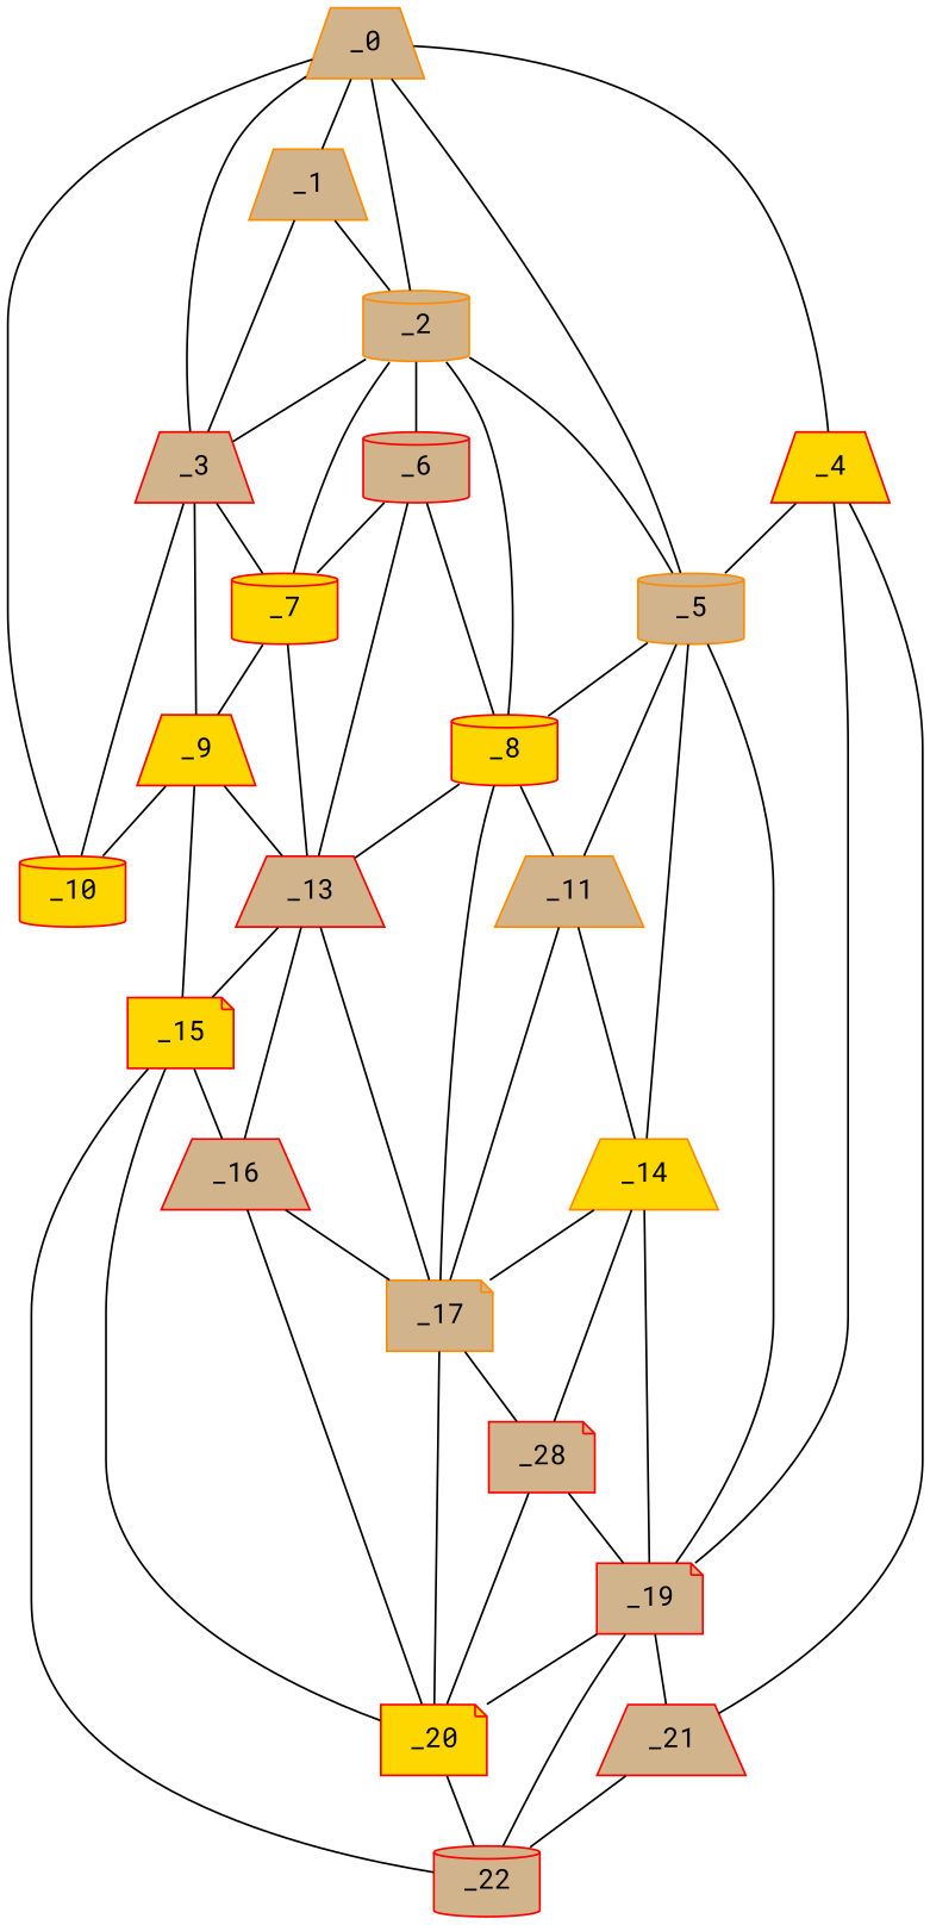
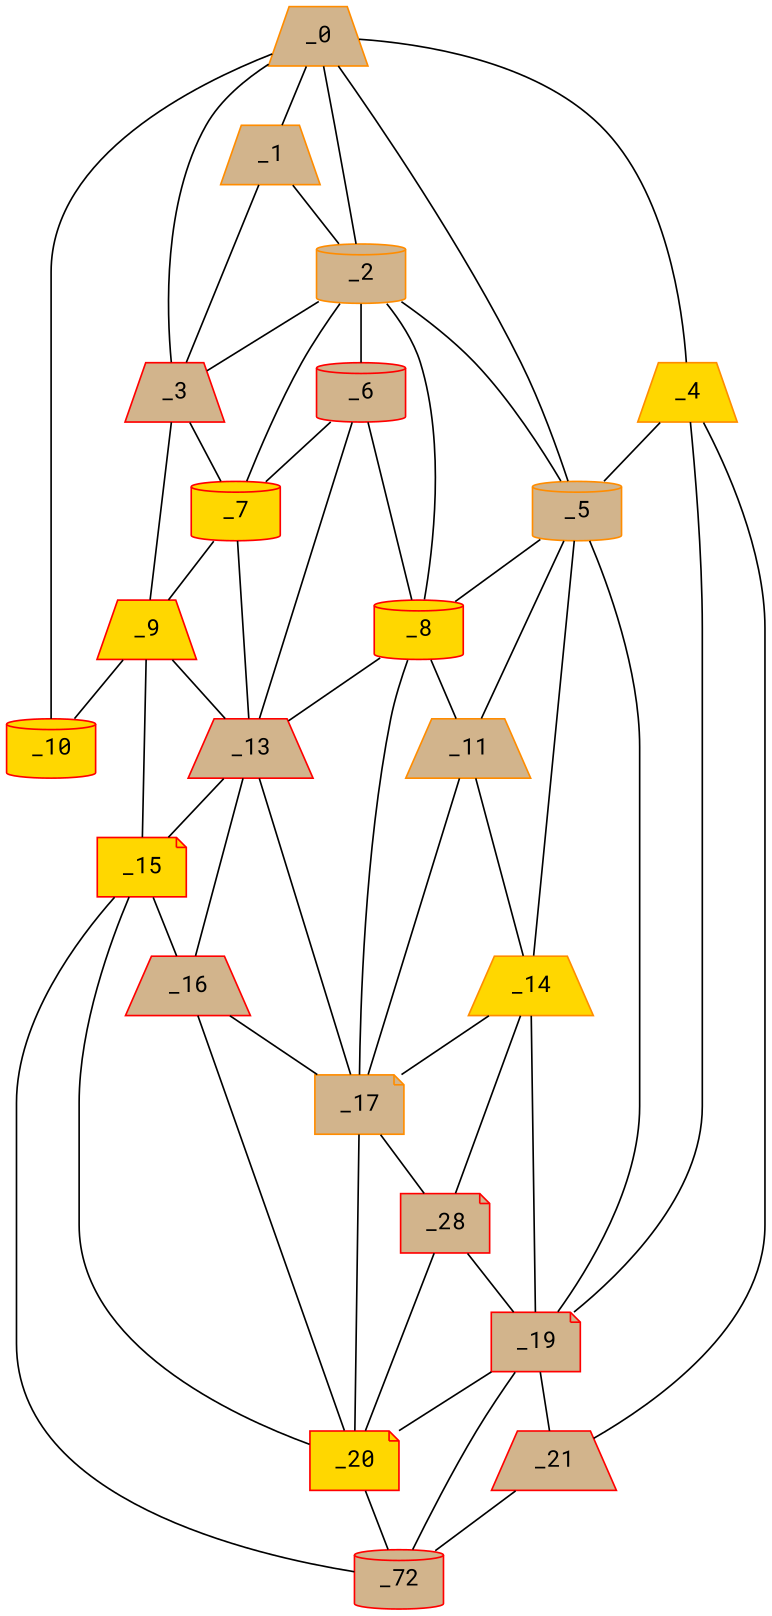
  graph {
    fontname="Roboto Mono"
    node [color=red fillcolor=tan fontname="Roboto Mono" shape=trapezium style=filled x=82 y=25]
    edge [fontname="Roboto Mono" valence=2]
    _0 [color=darkorange x=7 y=9]
    _1 [color=darkorange x=44]
    _2 [color=darkorange shape=cylinder x=48 y=32]
    _3 [x=52 y=19]
-   _4 [fillcolor=gold x=54 y=119]
+   _4 [color=darkorange fillcolor=gold x=54 y=119]
    _5 [color=darkorange shape=cylinder x=56 y=87]
    _10 [fillcolor=gold shape=cylinder x=66 y=6]
    _6 [shape=cylinder x=58 y=43]
    _7 [fillcolor=gold shape=cylinder x=60 y=34]
    _8 [fillcolor=gold shape=cylinder x=60 y=48]
    _9 [fillcolor=gold x=64 y=23]
    _19 [shape=note x=93 y=73]
    _21 [x=119 y=112]
    _11 [color=darkorange x=70 y=69]
    _14 [color=darkorange fillcolor=gold x=77 y=70]
    _13 [x=72 y=43]
    _17 [color=darkorange shape=note y=55]
    _15 [fillcolor=gold shape=note]
    _20 [fillcolor=gold shape=note x=103 y=71]
-   _22 [shape=cylinder x=120 y=82]
+   _22 [shape=cylinder x=120 y=82 label=_72]
    n21 [label=_28 shape=note x=90 y=68]
    _16 [y=39]
    _0 -- _1
    _0 -- _2
    _0 -- _3
    _0 -- _4 [valence=1]
    _0 -- _5 [valence=1]
    _0 -- _10 [valence=1]
    _1 -- _2 [valence=1]
    _1 -- _3
    _2 -- _3
    _2 -- _5
    _2 -- _6
    _2 -- _7 [valence=1]
    _2 -- _8 [valence=1]
-   _3 -- _10
    _3 -- _7
    _3 -- _9
    _4 -- _5
    _4 -- _19
    _4 -- _21 [valence=1]
    _5 -- _8
    _5 -- _19
    _5 -- _11
    _5 -- _14
    _6 -- _7
    _6 -- _8
    _6 -- _13
    _7 -- _9
    _7 -- _13
    _8 -- _11 [valence=1]
    _8 -- _13 [valence=1]
    _8 -- _17 [valence=1]
    _9 -- _10
    _9 -- _13 [valence=1]
    _9 -- _15 [valence=1]
    _19 -- _21
    _19 -- _20
    _19 -- _22
    _21 -- _22 [valence=1]
    _11 -- _14 [valence=1]
    _11 -- _17
    _14 -- _19 [valence=1]
    _14 -- _17 [valence=1]
    _14 -- n21
    _13 -- _17
    _13 -- _15
    _13 -- _16 [valence=1]
    _17 -- _20
    _17 -- n21
    _15 -- _20
    _15 -- _22 [valence=1]
    _15 -- _16
    _20 -- _22
    n21 -- _19
    n21 -- _20
    _16 -- _17 [valence=1]
    _16 -- _20
  }
